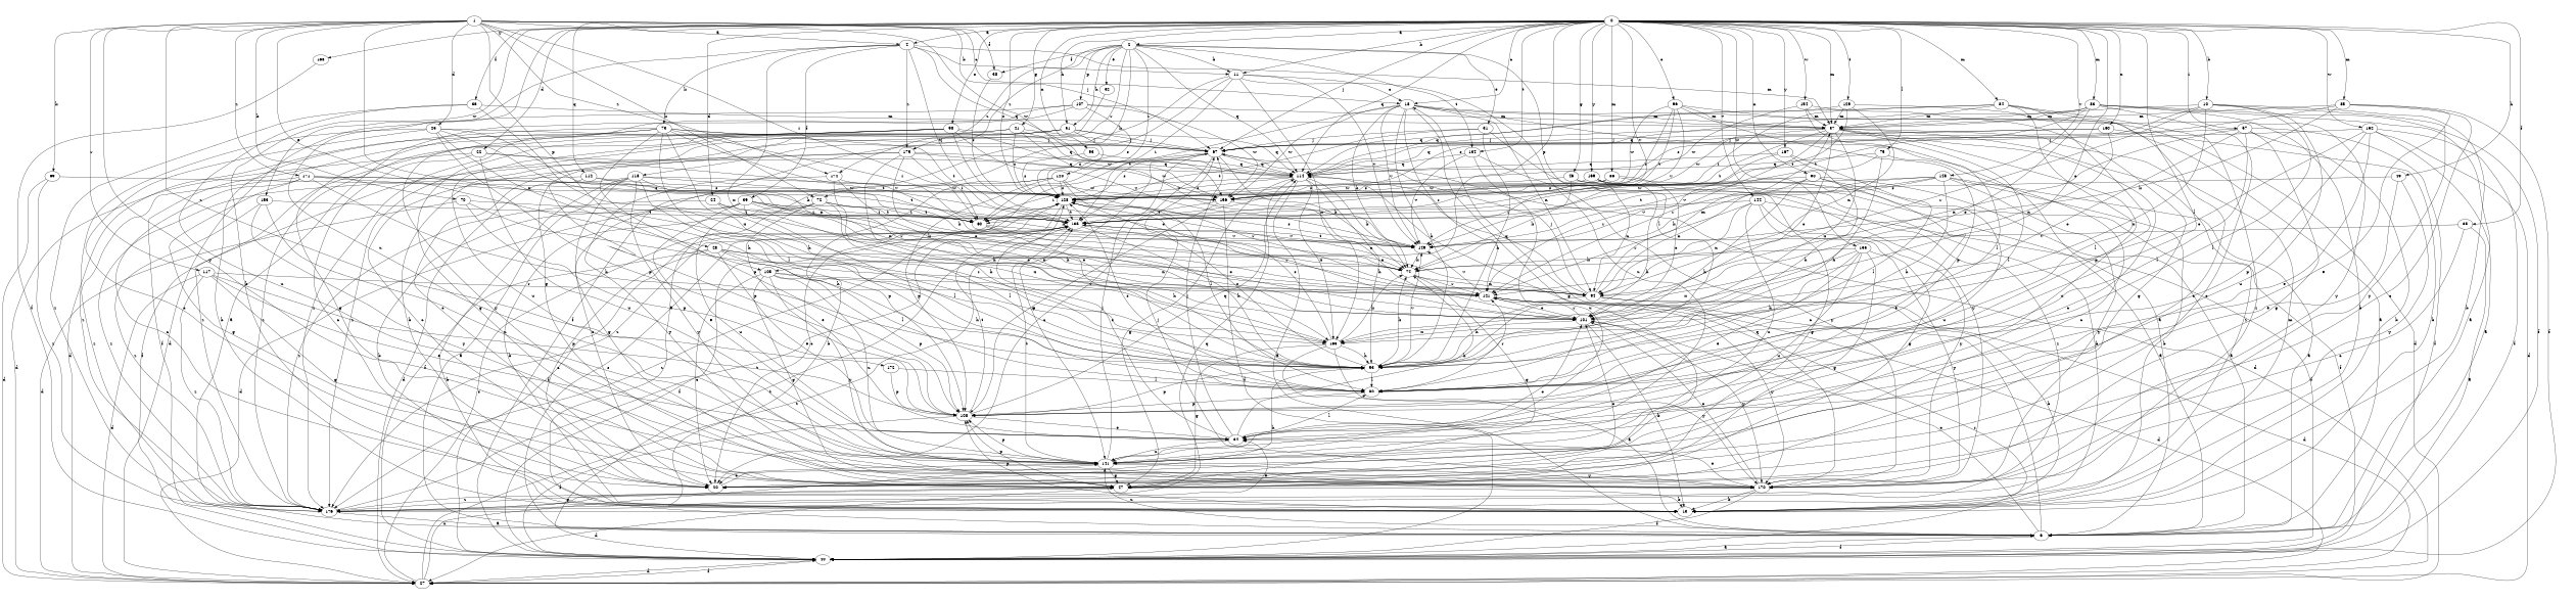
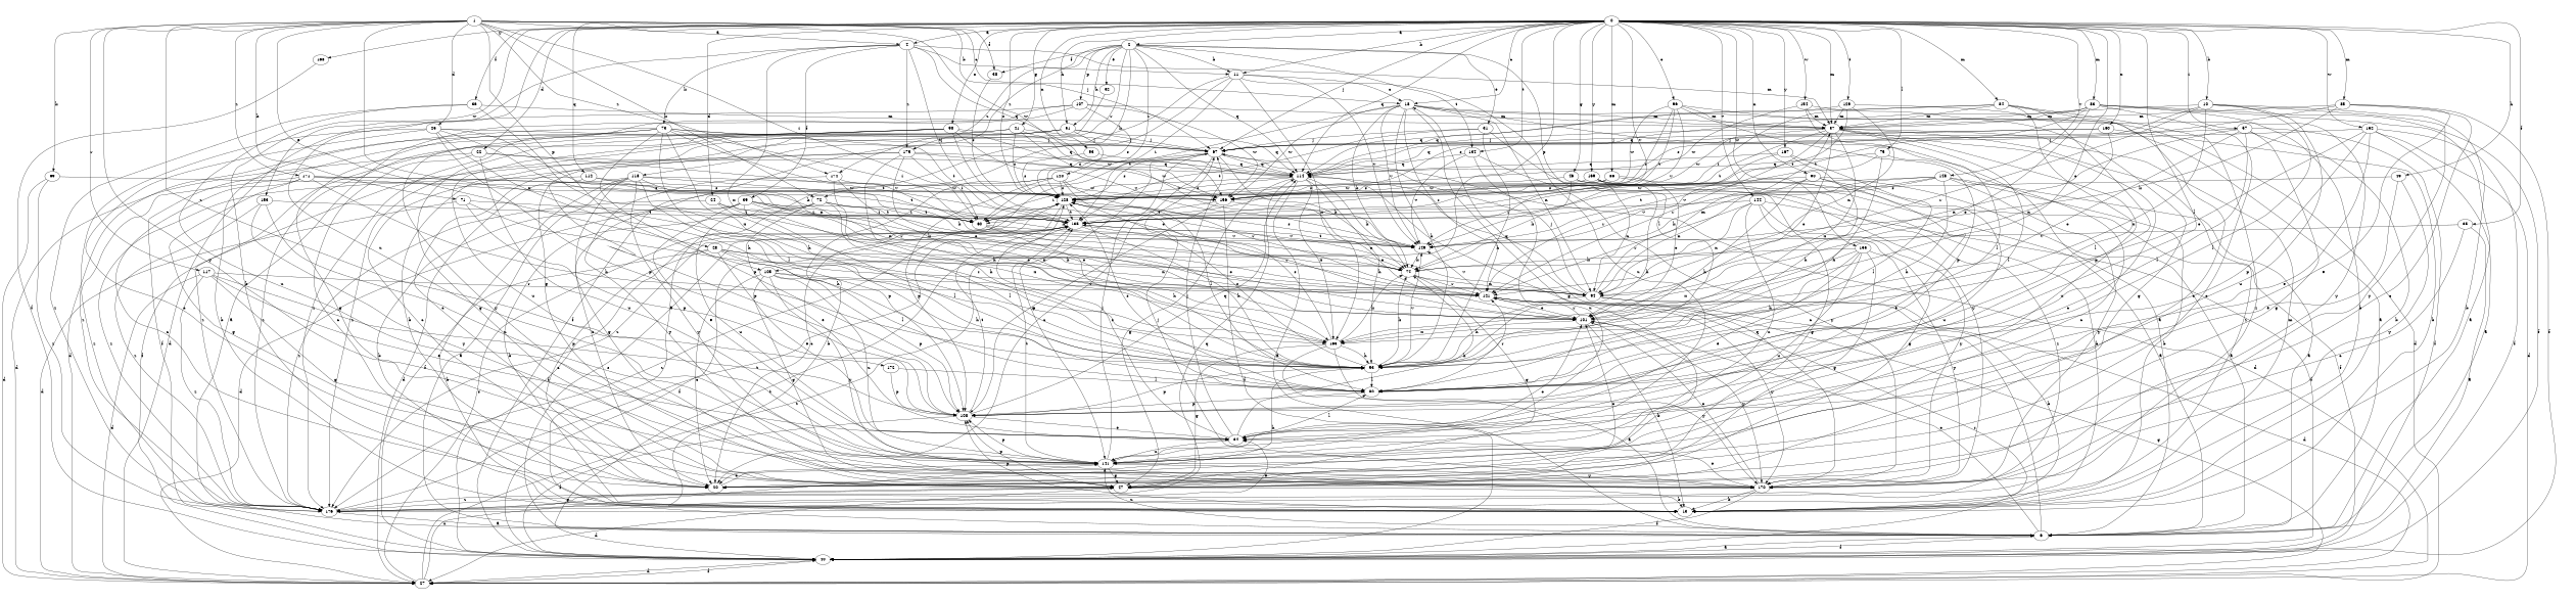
  strict digraph {
    0
    2
    4
    10
    11
    18
    22
    24
    35
    36
    41
    46
    49
    51
    n15 [label=57]
    67
    75
    80
    83
    84
    85
    86
    n23 [label=37]
    90
    93
    96
    98
    101
    105
    112
    114
    128
    129
    134
    141
    144
    148
    149
    152
    153
    154
    155
    160
    167
    168
    169
    38
    72
    174
    31
    32
    107
    118
    120
    175
    163
    13
    39
    73
    135
    170
    121
    60
    6
    40
    156
    27
    47
    53
    74
    94
    20
    176
    34
    108
    1
    25
    28
    69
-   71 [label=70]
+   71
    117
    171
    172
    0 -> 2 [label=a]
    0 -> 4 [label=a]
    0 -> 10 [label=b]
    0 -> 11 [label=b]
    0 -> 18 [label=c]
    0 -> 22 [label=d]
    0 -> 24 [label=d]
    0 -> 35 [label=f]
    0 -> 36 [label=f]
    0 -> 41 [label=g]
    0 -> 46 [label=g]
    0 -> 49 [label=h]
    0 -> 51 [label=h]
    0 -> n15 [label=i]
    0 -> 67 [label=j]
    0 -> 75 [label=l]
    0 -> 80 [label=l]
    0 -> 83 [label=m]
    0 -> 84 [label=m]
    0 -> 85 [label=m]
    0 -> 86 [label=m]
    0 -> n23 [label=m]
    0 -> 90 [label=n]
    0 -> 93 [label=n]
    0 -> 96 [label=o]
    0 -> 98 [label=o]
    0 -> 101 [label=o]
    0 -> 105 [label=p]
    0 -> 112 [label=q]
    0 -> 114 [label=q]
    0 -> 128 [label=s]
    0 -> 129 [label=t]
    0 -> 134 [label=t]
    0 -> 141 [label=u]
    0 -> 144 [label=v]
    0 -> 148 [label=v]
    0 -> 149 [label=v]
    0 -> 152 [label=w]
    0 -> 153 [label=w]
    0 -> 154 [label=w]
    0 -> 155 [label=w]
    0 -> 160 [label=x]
    0 -> 167 [label=y]
    0 -> 168 [label=y]
    0 -> 169 [label=y]
    2 -> 11 [label=b]
    2 -> 51 [label=h]
    2 -> 80 [label=l]
    2 -> 114 [label=q]
    2 -> 134 [label=t]
    2 -> 38 [label=f]
    2 -> 72 [label=k]
    2 -> 174 [label=z]
    2 -> 31 [label=e]
    2 -> 32 [label=e]
    2 -> 107 [label=p]
    2 -> 118 [label=r]
    2 -> 120 [label=r]
    2 -> 175 [label=z]
    4 -> 11 [label=b]
    4 -> n23 [label=m]
    4 -> 114 [label=q]
    4 -> 175 [label=z]
    4 -> 163 [label=x]
    4 -> 13 [label=b]
    4 -> 39 [label=f]
    4 -> 73 [label=k]
    4 -> 135 [label=t]
    10 -> 80 [label=l]
    10 -> n23 [label=m]
    10 -> 128 [label=s]
    10 -> 141 [label=u]
    10 -> 163 [label=x]
    10 -> 13 [label=b]
    10 -> 170 [label=y]
    10 -> 121 [label=r]
    11 -> 18 [label=c]
    11 -> 141 [label=u]
    11 -> 149 [label=v]
    11 -> 163 [label=x]
    11 -> 60 [label=i]
    11 -> 6 [label=a]
    11 -> 40 [label=f]
    18 -> n23 [label=m]
    18 -> 149 [label=v]
    18 -> 135 [label=t]
    18 -> 121 [label=r]
    18 -> 6 [label=a]
    18 -> 156 [label=w]
    18 -> 27 [label=d]
    18 -> 47 [label=g]
    18 -> 53 [label=h]
    18 -> 74 [label=k]
    18 -> 94 [label=n]
    22 -> 114 [label=q]
    22 -> 141 [label=u]
    22 -> 135 [label=t]
    22 -> 27 [label=d]
    22 -> 20 [label=c]
    24 -> 101 [label=o]
    24 -> 163 [label=x]
    24 -> 60 [label=i]
    24 -> 176 [label=z]
    35 -> 149 [label=v]
    35 -> 6 [label=a]
    35 -> 20 [label=c]
    36 -> n23 [label=m]
    36 -> 141 [label=u]
    36 -> 163 [label=x]
    36 -> 176 [label=z]
    41 -> 67 [label=j]
    41 -> 114 [label=q]
    41 -> 128 [label=s]
    41 -> 141 [label=u]
    41 -> 149 [label=v]
    41 -> 176 [label=z]
    46 -> 13 [label=b]
    46 -> 156 [label=w]
    46 -> 74 [label=k]
    46 -> 176 [label=z]
    49 -> 128 [label=s]
    49 -> 170 [label=y]
    49 -> 34 [label=e]
    51 -> 67 [label=j]
    51 -> 114 [label=q]
    51 -> 128 [label=s]
    51 -> 13 [label=b]
    51 -> 20 [label=c]
    51 -> 176 [label=z]
    n15 -> 67 [label=j]
    n15 -> 80 [label=l]
    n15 -> 101 [label=o]
    n15 -> 13 [label=b]
    n15 -> 40 [label=f]
    n15 -> 47 [label=g]
    n15 -> 94 [label=n]
    67 -> 114 [label=q]
    67 -> 128 [label=s]
    67 -> 141 [label=u]
    67 -> 27 [label=d]
    67 -> 74 [label=k]
    67 -> 20 [label=c]
    67 -> 176 [label=z]
    75 -> 114 [label=q]
    75 -> 149 [label=v]
    75 -> 53 [label=h]
    75 -> 20 [label=c]
    80 -> 128 [label=s]
    80 -> 121 [label=r]
    80 -> 108 [label=p]
    83 -> n23 [label=m]
    83 -> 101 [label=o]
    83 -> 114 [label=q]
    83 -> 13 [label=b]
    83 -> 135 [label=t]
    83 -> 6 [label=a]
    83 -> 40 [label=f]
    83 -> 20 [label=c]
    84 -> 80 [label=l]
    84 -> n23 [label=m]
    84 -> 114 [label=q]
    84 -> 60 [label=i]
    84 -> 20 [label=c]
    84 -> 176 [label=z]
    84 -> 108 [label=p]
    85 -> n23 [label=m]
    85 -> 128 [label=s]
    85 -> 40 [label=f]
    85 -> 74 [label=k]
    85 -> 20 [label=c]
    85 -> 34 [label=e]
    86 -> 101 [label=o]
    86 -> 128 [label=s]
    86 -> 40 [label=f]
    86 -> 156 [label=w]
    n23 -> 67 [label=j]
    n23 -> 80 [label=l]
    n23 -> 101 [label=o]
    n23 -> 141 [label=u]
    n23 -> 163 [label=x]
    n23 -> 135 [label=t]
    n23 -> 121 [label=r]
    n23 -> 156 [label=w]
    n23 -> 20 [label=c]
    n23 -> 176 [label=z]
    90 -> 141 [label=u]
    90 -> 6 [label=a]
    90 -> 156 [label=w]
    90 -> 53 [label=h]
    90 -> 94 [label=n]
    90 -> 34 [label=e]
    93 -> 114 [label=q]
    93 -> 128 [label=s]
    96 -> n23 [label=m]
    96 -> 149 [label=v]
    96 -> 135 [label=t]
    96 -> 60 [label=i]
    96 -> 6 [label=a]
    96 -> 156 [label=w]
    96 -> 108 [label=p]
    98 -> 67 [label=j]
    98 -> 101 [label=o]
    98 -> 149 [label=v]
    98 -> 40 [label=f]
    98 -> 156 [label=w]
    98 -> 27 [label=d]
    98 -> 47 [label=g]
    98 -> 176 [label=z]
    101 -> 163 [label=x]
    101 -> 13 [label=b]
    101 -> 170 [label=y]
    101 -> 121 [label=r]
    105 -> 141 [label=u]
    105 -> 170 [label=y]
    105 -> 121 [label=r]
    105 -> 47 [label=g]
    105 -> 53 [label=h]
    105 -> 20 [label=c]
    105 -> 108 [label=p]
    112 -> 156 [label=w]
    112 -> 74 [label=k]
    112 -> 176 [label=z]
    112 -> 108 [label=p]
    114 -> 128 [label=s]
    114 -> 163 [label=x]
    114 -> 60 [label=i]
    114 -> 6 [label=a]
    114 -> 47 [label=g]
    114 -> 53 [label=h]
    114 -> 74 [label=k]
    128 -> 135 [label=t]
    128 -> 40 [label=f]
    128 -> 94 [label=n]
    128 -> 20 [label=c]
    129 -> n23 [label=m]
    129 -> 114 [label=q]
    129 -> 135 [label=t]
    129 -> 170 [label=y]
    129 -> 94 [label=n]
    134 -> 114 [label=q]
    134 -> 141 [label=u]
    134 -> 149 [label=v]
    134 -> 170 [label=y]
    141 -> 67 [label=j]
    141 -> 101 [label=o]
    141 -> 135 [label=t]
    141 -> 170 [label=y]
    141 -> 47 [label=g]
    141 -> 20 [label=c]
    141 -> 108 [label=p]
    144 -> 141 [label=u]
    144 -> 170 [label=y]
    144 -> 121 [label=r]
    144 -> 60 [label=i]
    144 -> 40 [label=f]
    144 -> 47 [label=g]
    144 -> 94 [label=n]
    148 -> 128 [label=s]
    148 -> 149 [label=v]
    148 -> 13 [label=b]
    148 -> 135 [label=t]
    148 -> 170 [label=y]
    148 -> 6 [label=a]
    148 -> 53 [label=h]
    148 -> 74 [label=k]
    149 -> 128 [label=s]
    149 -> 135 [label=t]
    149 -> 74 [label=k]
    152 -> 67 [label=j]
    152 -> 101 [label=o]
    152 -> 6 [label=a]
    152 -> 40 [label=f]
    152 -> 27 [label=d]
    152 -> 34 [label=e]
    152 -> 108 [label=p]
    153 -> 141 [label=u]
    153 -> 135 [label=t]
    153 -> 170 [label=y]
    153 -> 176 [label=z]
    154 -> 80 [label=l]
    154 -> n23 [label=m]
    154 -> 156 [label=w]
    154 -> 47 [label=g]
    155 -> 141 [label=u]
    155 -> 163 [label=x]
    155 -> 170 [label=y]
    155 -> 47 [label=g]
    155 -> 53 [label=h]
    155 -> 74 [label=k]
    155 -> 34 [label=e]
    160 -> 67 [label=j]
    160 -> 114 [label=q]
    160 -> 13 [label=b]
    160 -> 94 [label=n]
    167 -> 80 [label=l]
    167 -> 114 [label=q]
    167 -> 121 [label=r]
    167 -> 53 [label=h]
    168 -> 40 [label=f]
    169 -> 128 [label=s]
    169 -> 6 [label=a]
    169 -> 47 [label=g]
    169 -> 53 [label=h]
    169 -> 94 [label=n]
    38 -> 128 [label=s]
    72 -> 80 [label=l]
    72 -> 141 [label=u]
    72 -> 13 [label=b]
    72 -> 135 [label=t]
    72 -> 60 [label=i]
    72 -> 34 [label=e]
    174 -> 163 [label=x]
    174 -> 170 [label=y]
    174 -> 156 [label=w]
    174 -> 53 [label=h]
    31 -> 67 [label=j]
    31 -> 135 [label=t]
    31 -> 170 [label=y]
    31 -> 53 [label=h]
    32 -> 47 [label=g]
    107 -> n23 [label=m]
    107 -> 128 [label=s]
    107 -> 6 [label=a]
    107 -> 156 [label=w]
    107 -> 27 [label=d]
    107 -> 176 [label=z]
    118 -> 170 [label=y]
    118 -> 121 [label=r]
    118 -> 6 [label=a]
    118 -> 40 [label=f]
    118 -> 156 [label=w]
    118 -> 27 [label=d]
    118 -> 47 [label=g]
    118 -> 74 [label=k]
    118 -> 108 [label=p]
    120 -> 80 [label=l]
    120 -> 128 [label=s]
    120 -> 13 [label=b]
    120 -> 121 [label=r]
    120 -> 20 [label=c]
    120 -> 108 [label=p]
    175 -> 101 [label=o]
    175 -> 114 [label=q]
    175 -> 60 [label=i]
    175 -> 40 [label=f]
    175 -> 156 [label=w]
    175 -> 53 [label=h]
    175 -> 20 [label=c]
    163 -> 128 [label=s]
    163 -> 170 [label=y]
    163 -> 6 [label=a]
    163 -> 47 [label=g]
    163 -> 53 [label=h]
    163 -> 74 [label=k]
    13 -> n23 [label=m]
    13 -> 108 [label=p]
    39 -> 80 [label=l]
    39 -> 101 [label=o]
    39 -> 13 [label=b]
    39 -> 135 [label=t]
    39 -> 60 [label=i]
    39 -> 27 [label=d]
    39 -> 74 [label=k]
    39 -> 34 [label=e]
    73 -> 67 [label=j]
    73 -> 80 [label=l]
    73 -> 149 [label=v]
    73 -> 13 [label=b]
    73 -> 135 [label=t]
    73 -> 170 [label=y]
    73 -> 60 [label=i]
    73 -> 47 [label=g]
    73 -> 53 [label=h]
    73 -> 108 [label=p]
    135 -> 149 [label=v]
    135 -> 121 [label=r]
    135 -> 40 [label=f]
    135 -> 53 [label=h]
    135 -> 176 [label=z]
    170 -> 67 [label=j]
    170 -> 101 [label=o]
    170 -> 114 [label=q]
    170 -> 13 [label=b]
    170 -> 40 [label=f]
    170 -> 34 [label=e]
    121 -> 101 [label=o]
    121 -> 149 [label=v]
    121 -> 170 [label=y]
-   121 -> 27 [label=d]
+   121 -> 27 [label=g]
    60 -> 101 [label=o]
    60 -> 149 [label=v]
    60 -> 53 [label=h]
    6 -> 18 [label=c]
    6 -> 101 [label=o]
    6 -> 128 [label=s]
    6 -> 141 [label=u]
    6 -> 40 [label=f]
    40 -> 135 [label=t]
    40 -> 121 [label=r]
    40 -> 6 [label=a]
    40 -> 27 [label=d]
    156 -> 101 [label=o]
    156 -> 135 [label=t]
    156 -> 40 [label=f]
    156 -> 108 [label=p]
    27 -> 128 [label=s]
    27 -> 141 [label=u]
    27 -> 135 [label=t]
    27 -> 40 [label=f]
    47 -> 101 [label=o]
    47 -> 13 [label=b]
    47 -> 27 [label=d]
    47 -> 176 [label=z]
    47 -> 108 [label=p]
    53 -> 80 [label=l]
    53 -> 128 [label=s]
    53 -> 149 [label=v]
    53 -> 74 [label=k]
    53 -> 108 [label=p]
    74 -> 121 [label=r]
    74 -> 47 [label=g]
    74 -> 94 [label=n]
    94 -> 67 [label=j]
    94 -> n23 [label=m]
    94 -> 114 [label=q]
    94 -> 13 [label=b]
    94 -> 27 [label=d]
    94 -> 53 [label=h]
    20 -> 53 [label=h]
    176 -> 114 [label=q]
    176 -> 135 [label=t]
    176 -> 6 [label=a]
    176 -> 47 [label=g]
    176 -> 34 [label=e]
    34 -> 67 [label=j]
    34 -> 80 [label=l]
    34 -> 128 [label=s]
    34 -> 141 [label=u]
    34 -> 74 [label=k]
    108 -> 114 [label=q]
    108 -> 135 [label=t]
    108 -> 40 [label=f]
    108 -> 34 [label=e]
    1 -> 4 [label=a]
    1 -> 18 [label=c]
    1 -> 67 [label=j]
    1 -> 105 [label=p]
    1 -> 38 [label=f]
    1 -> 72 [label=k]
    1 -> 174 [label=z]
    1 -> 163 [label=x]
    1 -> 170 [label=y]
    1 -> 60 [label=i]
    1 -> 156 [label=w]
    1 -> 25 [label=d]
    1 -> 28 [label=e]
    1 -> 69 [label=k]
    1 -> 71 [label=k]
    1 -> 117 [label=r]
    1 -> 171 [label=z]
    1 -> 172 [label=z]
    25 -> 67 [label=j]
    25 -> 53 [label=h]
    25 -> 74 [label=k]
    25 -> 94 [label=n]
    25 -> 20 [label=c]
    25 -> 176 [label=z]
    25 -> 108 [label=p]
    28 -> 80 [label=l]
    28 -> 13 [label=b]
    28 -> 121 [label=r]
    28 -> 74 [label=k]
    28 -> 94 [label=n]
    28 -> 20 [label=c]
    28 -> 34 [label=e]
    69 -> 128 [label=s]
    69 -> 27 [label=d]
    69 -> 176 [label=z]
    71 -> 60 [label=i]
    71 -> 27 [label=d]
    71 -> 53 [label=h]
    71 -> 108 [label=p]
    117 -> 121 [label=r]
    117 -> 27 [label=d]
    117 -> 47 [label=g]
    117 -> 176 [label=z]
    117 -> 34 [label=e]
    117 -> 108 [label=p]
    171 -> 128 [label=s]
    171 -> 135 [label=t]
    171 -> 47 [label=g]
    171 -> 53 [label=h]
    171 -> 94 [label=n]
    171 -> 20 [label=c]
    171 -> 176 [label=z]
    172 -> 80 [label=l]
    172 -> 108 [label=p]
  }
